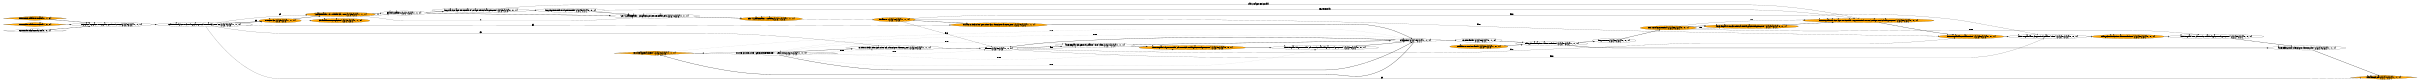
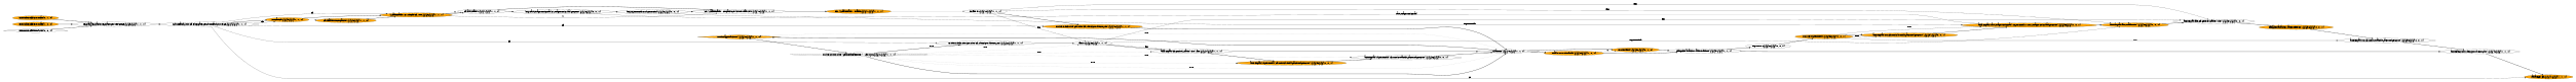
  digraph {
    rankdir=LR
    node [fillcolor=orange shape=ellipse style=filled]
    edge [arrowhead=diamond style=bold]
    n1 [label="rewriter.append(ci.next())@@@20@@@['1', '1', '1']" shape=diamond]
    n2 [fillcolor=white label="rewriter.currentWriter().getOnDiskFilePointer() > 25000000@@@21@@@['1', '1', '1']" shape=diamond]
    n3 [fillcolor=white label="rewriter.switchWriter(getWriter(cfs,s.descriptor.directory,txn))@@@22@@@['1', '1', '1']"]
    n4 [fillcolor=white label="files++@@@23@@@['1', '1', '1']"]
    n5 [fillcolor=white label="assertEquals(cfs.getLiveSSTables().size(),files)@@@24@@@['1', '1', '1']"]
    n6 [label="assertEquals(s.bytesOnDisk(),cfs.metric.liveDiskSpaceUsed.getCount())@@@25@@@['0', '0', '1']"]
    n7 [fillcolor=white label="ci.hasNext()@@@19@@@['1', '1', '1']" shape=diamond]
    n8 [fillcolor=white label="assertEquals(s.bytesOnDisk(),cfs.metric.totalDiskSpaceUsed.getCount())@@@26@@@['0', '0', '1']"]
    n9 [label="assertEquals(sum,cfs.metric.liveDiskSpaceUsed.getCount())@@@34@@@['0', '0', '1']"]
    n10 [label="assertEquals(startStorageMetricsLoad - sBytesOnDisk + sum,StorageMetrics.load.getCount())@@@35@@@['0', '0', '1']"]
    n11 [label="assertEquals(files,sstables.size())@@@36@@@['0', '0', '1']"]
    n12 [fillcolor=white label="assertEquals(files,cfs.getLiveSSTables().size())@@@37@@@['0', '0', '1']"]
-   n13 [label="int files = 1@@@12@@@['1', '1', '1']"]
+   n13 [fillcolor=white label="int files = 1@@@12@@@['1', '1', '1']"]
    n14 [label="rewriter.switchWriter(getWriter(cfs,s.descriptor.directory,txn))@@@18@@@['1', '1', '1']"]
    n15 [label="LifecycleTransaction.waitForDeletions()@@@38@@@['0', '0', '1']"]
    n16 [fillcolor=white label="LifecycleTransaction.waitForDeletions()@@@31@@@['1', '1', '1']"]
    n17 [fillcolor=white label="assertFileCounts(s.descriptor.directory.list())@@@40@@@['1', '1', '1']"]
    n18 [fillcolor=white label="long sum = 0@@@32@@@['0', '0', '1']"]
-   n19 [label="validateCFS(cfs)@@@41@@@['1', '1', '1']" shape=diamond]
+   n19 [label="validateCFS(cfs)@@@41@@@['1', '1', '1']"]
    n20 [label="sum += x.bytesOnDisk()@@@33@@@['0', '0', '1']"]
    n21 [fillcolor=white label="long sBytesOnDisk = s.bytesOnDisk()@@@9@@@['0', '0', '1']"]
    n22 [fillcolor=white label="Set<SSTableReader> compacting = Sets.newHashSet(s)@@@10@@@['1', '1', '1']"]
    n23 [label="List<SSTableReader> sstables@@@11@@@['1', '1', '1']"]
    n24 [fillcolor=white label="assertEquals(sum,cfs.metric.totalDiskSpaceUsed.getCount())@@@39@@@['0', '0', '1']"]
    n25 [fillcolor=white label="Keyspace keyspace = Keyspace.open(KEYSPACE)@@@3@@@['1', '1', '1']"]
    n26 [fillcolor=white label="ColumnFamilyStore cfs = keyspace.getColumnFamilyStore(CF)@@@4@@@['1', '1', '1']"]
    n27 [label="truncate(cfs)@@@5@@@['1', '1', '1']"]
    n28 [label="SSTableReader s = writeFile(cfs,1000)@@@6@@@['1', '1', '1']"]
-   n29 [label="testNumberOfFiles_truncate['0', '1', '0']" shape=diamond]
-   n30 [label="testNumberOfFiles_truncate['1', '0', '0']" shape=diamond]
+   n29 [label="testNumberOfFiles_truncate['0', '1', '0']"]
+   n30 [label="testNumberOfFiles_truncate['1', '0', '0']"]
    n31 [label="sstables = rewriter.finish()@@@29@@@['1', '0', '1']"]
-   n32 [fillcolor=white label="rewriter.finish()@@@26@@@['0', '1', '0']"]
+   n32 [label="rewriter.finish()@@@26@@@['0', '1', '0']"]
    n33 [label="cfs.disableAutoCompaction()@@@6@@@['1', '1', '0']"]
    n34 [fillcolor=white label="cfs.addSSTable(s)@@@7@@@['1', '1', '1']"]
    n35 [fillcolor=white label="testNumberOfFilesAndSizes['0', '0', '1']" shape=diamond]
    n36 [fillcolor=white label="long startStorageMetricsLoad = StorageMetrics.load.getCount()@@@8@@@['0', '0', '1']"]
    n1 -> n2
    n2 -> n3
    n2 -> n3 [arrowhead=tee label=true style=dotted]
    n2 -> n4 [arrowhead=tee label=true style=dotted]
    n2 -> n5 [arrowhead=tee label=true style=dotted]
    n2 -> n6 [label=true style=dotted]
    n2 -> n7
    n2 -> n8 [label=true style=dotted]
    n3 -> n4 [arrowhead=tee]
    n4 -> n5 [arrowhead=tee label=files style=solid]
    n4 -> n5
-   n4 -> n11 [arrowhead=tee label=files style=solid]
+   n4 -> n11 [arrowhead=tee label=sBytesOnDisk style=solid]
    n4 -> n12 [arrowhead=tee label=files style=solid]
    n5 -> n6
    n5 -> n7
    n6 -> n8
    n7 -> n1
    n7 -> n1 [arrowhead=tee label=true style=dotted]
    n7 -> n2 [arrowhead=tee label=true style=dotted]
-   n7 -> n4 [arrowhead=tee]
+   n7 -> n31 [arrowhead=tee]
    n7 -> n32 [arrowhead=tee]
    n8 -> n7
    n9 -> n10
    n10 -> n11
    n11 -> n12
    n12 -> n15 [arrowhead=tee]
    n13 -> n4 [arrowhead=tee label=files style=solid]
    n13 -> n11 [arrowhead=tee label=files style=solid]
    n13 -> n12 [arrowhead=tee label=files style=solid]
    n13 -> n14
    n14 -> n7 [arrowhead=tee]
    n15 -> n24 [arrowhead=tee]
    n16 -> n17
    n16 -> n18
    n17 -> n19 [arrowhead=tee]
    n18 -> n20 [arrowhead=tee]
    n20 -> n9
    n20 -> n9 [arrowhead=tee label=sum style=solid]
    n20 -> n10 [label=sum style=solid]
    n20 -> n24 [label=sum style=solid]
    n21 -> n10 [label=sBytesOnDisk style=solid]
    n21 -> n22
    n22 -> n23
    n23 -> n13 [arrowhead=tee style=solid]
    n24 -> n17 [arrowhead=tee]
    n25 -> n26
    n26 -> n3 [arrowhead=tee label=cfs style=solid]
    n26 -> n14 [label=cfs style=solid]
    n26 -> n19 [arrowhead=tee label=cfs style=solid]
    n26 -> n27 [arrowhead=tee]
    n26 -> n27 [label=cfs style=solid]
    n26 -> n28 [label=cfs style=solid]
    n27 -> n28
    n27 -> n33 [style=dotted]
    n28 -> n22 [arrowhead=tee label=s style=solid]
    n28 -> n34 [arrowhead=tee label=s style=solid]
    n28 -> n34 [arrowhead=tee]
    n29 -> n25
    n30 -> n25
    n31 -> n16
+   n31 -> n32 [arrowhead=tee label=0 style=dashed]
    n32 -> n16 [arrowhead=tee]
+   n33 -> n28 [arrowhead=tee]
    n34 -> n22
    n34 -> n36
    n35 -> n25
    n36 -> n10 [arrowhead=tee label=startStorageMetricsLoad style=solid]
    n36 -> n21
  }
